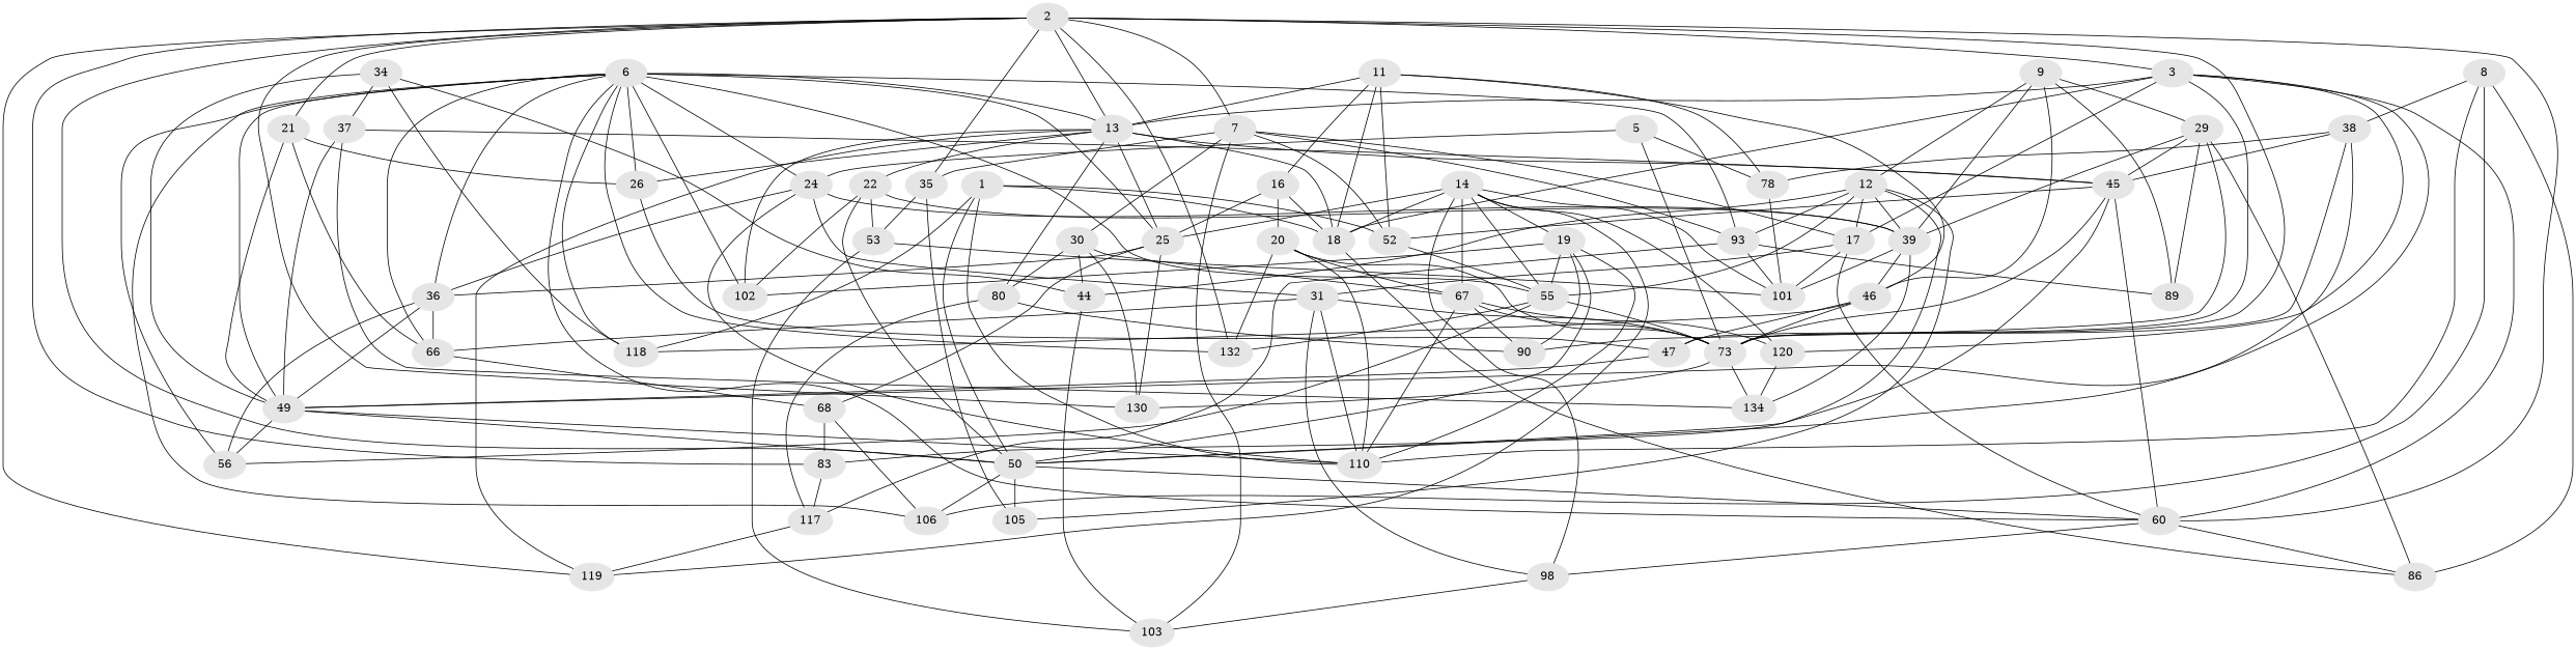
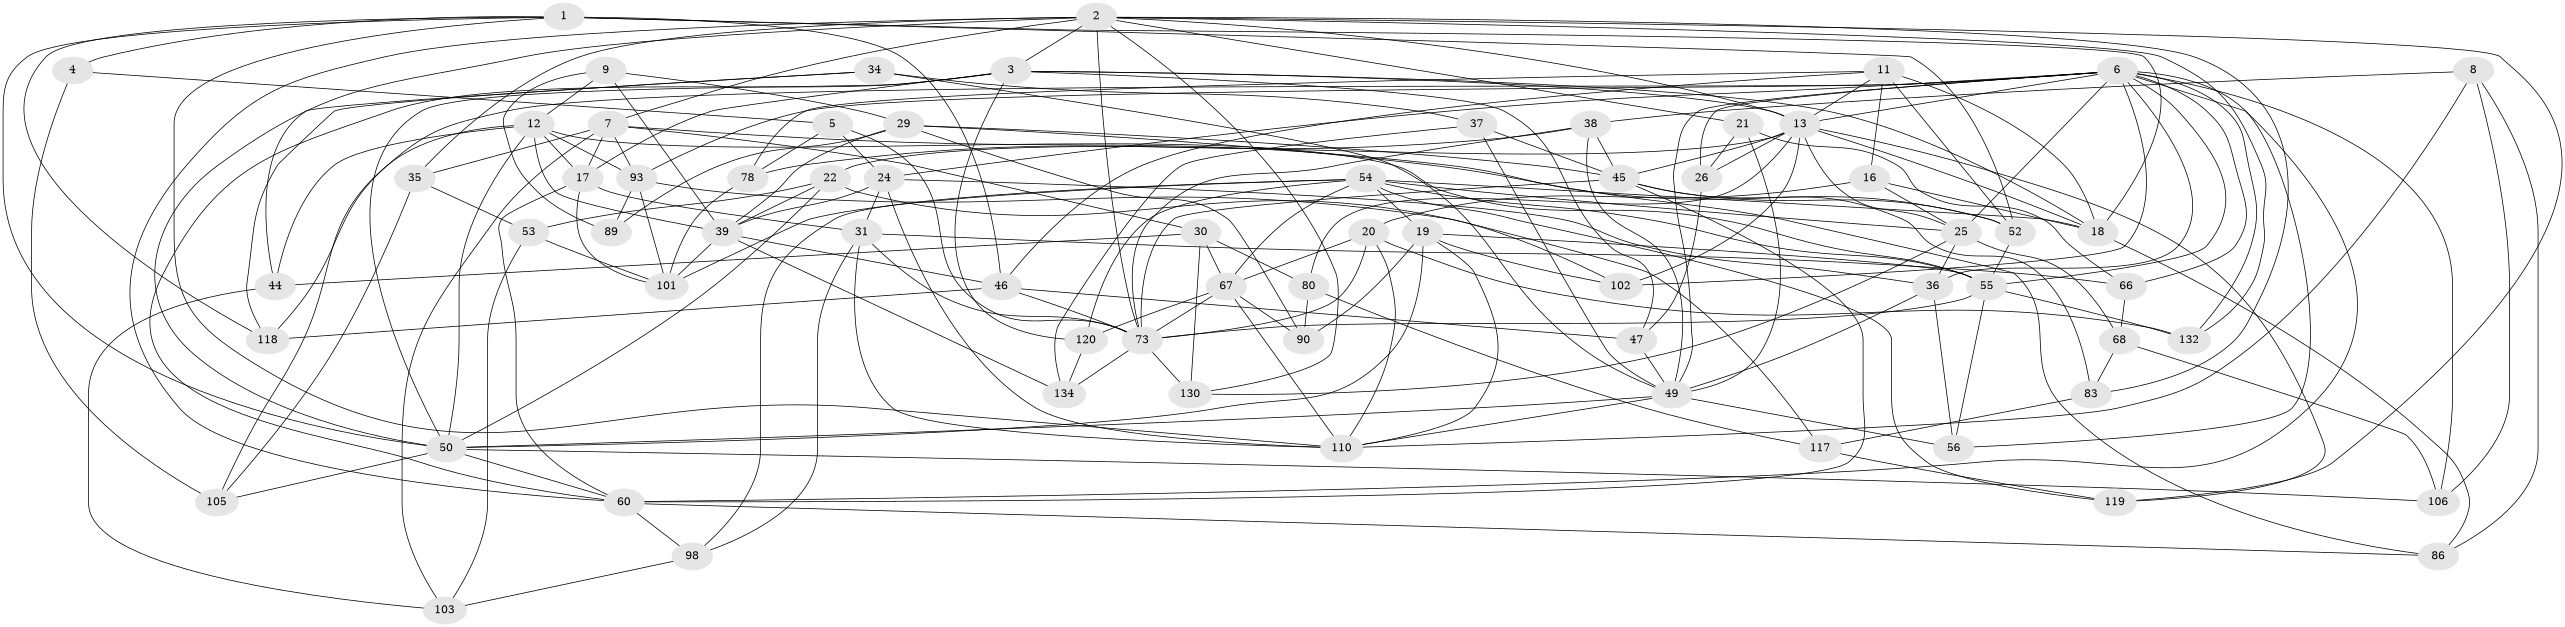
  graph {
    node [color=gray90 style=filled]
    1 [super="+48+40"]
+   4
    18 [super="+62+115"]
    46 [super="+128"]
    50 [super="+58+63"]
    52 [super="+114"]
    110 [super="+131"]
    118
    5
    105
    n11 [label=86]
    73 [super="+75"]
    47
    60 [super="+129+71"]
    106
    55 [super="+94+57"]
    2 [super="+76+100+15"]
    3 [super="+87+61"]
    7 [super="+10+125"]
    13 [super="+64+121+99"]
    21
    35
    83
    119
    n25 [label=132]
    130
    17 [super="+28+74"]
    120
    n29 [label=93 super="+91"]
    30 [super="+95"]
    103
    25 [super="+70+69"]
    26
    102
    22 [super="+59"]
    45 [super="+86+65"]
    80
    49 [super="+96"]
    66 [super="+124"]
    53
    98
    134
    117
    31 [super="+41"]
    101 [super="+108"]
    24 [super="+126"]
    78
    36 [super="+135"]
    39 [super="+54"]
    6 [super="+51+72+93"]
    56
    68
    89
    44
    67 [super="+79"]
    38 [super="+42"]
    8
    12 [super="+97+77"]
    9
    29 [super="+84"]
    90
    11 [super="+33"]
    16
    20 [super="+82"]
-   14 [super="+32+27"]
+   14 [super="+32+27" label=54]
    19 [super="+23"]
    34
    37
+   1 -- 4
    1 -- 18
-   9 -- 46
+   1 -- 46
    1 -- 50
    1 -- 52 [weight=2]
    1 -- 110
    1 -- 118
+   4 -- 5
+   4 -- 105
    18 -- n11
    46 -- 118
    46 -- 73
    46 -- 47
    50 -- 105
    50 -- 60
    50 -- 106
    52 -- 55
    5 -- 73
    5 -- 24
    5 -- 78
    73 -- 130
    73 -- 134
    47 -- 49
    60 -- n11
    60 -- 98
    55 -- 73
    55 -- n25
    55 -- 56
    2 -- 50
    2 -- 73
    2 -- 60
    2 -- 3
    2 -- 7
    2 -- 13
    2 -- 21
    2 -- 35
    2 -- 83
    2 -- 119
    2 -- n25
    2 -- 130
    3 -- 18
    3 -- 50
    3 -- 47
    3 -- 60
    3 -- 13
    3 -- 17
    3 -- 120
    7 -- 52
    7 -- 35
    7 -- 17
    7 -- n29
    7 -- 30
    7 -- 103
    13 -- 18
    13 -- 119
    13 -- 25
    13 -- 26
    13 -- 102
    13 -- 22
    13 -- 45
    13 -- 80
    21 -- 26
    21 -- 49
    21 -- 66
    35 -- 105
    35 -- 53
    83 -- 117
    17 -- 60
    17 -- 31
    17 -- 101
    120 -- 134
    n29 -- 117
    n29 -- 101
    n29 -- 89
    30 -- 130
    30 -- 80
    30 -- 44
    30 -- 67 [weight=2]
    25 -- 130
    25 -- 36
    25 -- 68
    26 -- 47
    22 -- 50
    22 -- 102
    22 -- 53
    22 -- 39
    45 -- 52
    45 -- 73
    45 -- 60
    45 -- 83
    80 -- 117
    80 -- 90
    49 -- 50
    49 -- 110
    49 -- 56
    66 -- 68
    53 -- 103
    53 -- 101
    98 -- 103
    117 -- 119
    31 -- 110
    31 -- 73
    31 -- 66
    31 -- 98
    24 -- 110
    24 -- 31
    24 -- 36
    24 -- 39
    78 -- 101
    36 -- 49
-   36 -- 66
    36 -- 56
    39 -- 46
    39 -- 134
    39 -- 101
    6 -- 118
    6 -- 60
    6 -- 106
    6 -- 55
    6 -- 13 [weight=2]
    6 -- n25
    6 -- n29
    6 -- 25
    6 -- 26
    6 -- 102
    6 -- 49
    6 -- 66
    6 -- 24
    6 -- 36
    6 -- 56
    68 -- 106
    68 -- 83
    44 -- 103
    67 -- 110
    67 -- 73
    67 -- 120
    67 -- 90
    38 -- 73
    38 -- 45
    38 -- 49
    38 -- 78
    8 -- 110
    8 -- n11
    8 -- 106
    8 -- 38
    12 -- 50
    12 -- 105
    12 -- 55
    12 -- 17
    12 -- n29
    12 -- 39
    12 -- 44
    9 -- 39
    9 -- 89
    9 -- 12
    9 -- 29
    29 -- n11
    29 -- 45
    29 -- 39
    29 -- 89
    29 -- 90
    11 -- 18
    11 -- 46
    11 -- 52
    11 -- 13
    11 -- 78
    11 -- 16
    16 -- 18
    16 -- 25
    16 -- 20
    20 -- 110
    20 -- 73 [weight=2]
    20 -- n25
    20 -- 67
    14 -- 18 [weight=2]
    14 -- 55
    14 -- 119
    14 -- 120
    14 -- 25 [weight=2]
    14 -- 98
    14 -- 101
    14 -- 67
    14 -- 19
    19 -- 50
    19 -- 110
    19 -- 55
    19 -- 102
    19 -- 90
    34 -- 118
    34 -- 49
    34 -- 44
    34 -- 37
    37 -- 45
    37 -- 49
    37 -- 134
  }
